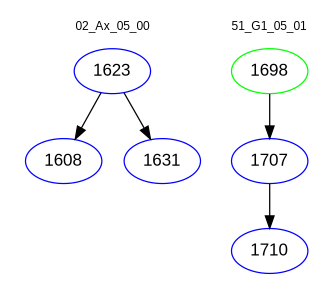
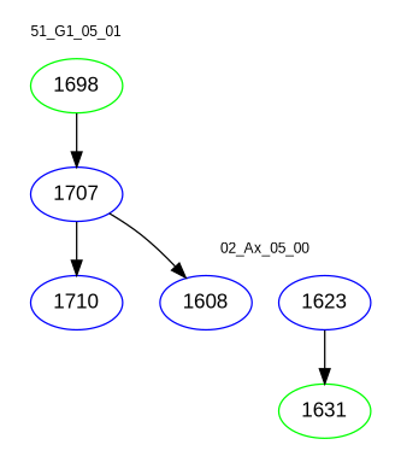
  digraph {
    fontname="Liberation Sans"
    node [color=blue fontname="Liberation Sans"]
    edge [color=black fontname="Liberation Sans"]
    n1 [label=1623]
    n2 [label=1608]
-   n3 [label=1631]
+   n3 [color=green label=1631]
    n4 [label=1707]
    n5 [color=green label=1698]
    n6 [label=1710]
    subgraph cluster_1 {
      color=white
      fontsize=10
      label="02_Ax_05_00"
      n1
      n2
      n3
    }
    subgraph cluster_2 {
      color=white
      fontsize=10
      label="51_G1_05_01"
      n4
      n5
      n6
    }
-   n1 -> n2
+   n4 -> n2
    n1 -> n3
    n4 -> n6
    n5 -> n4
  }
